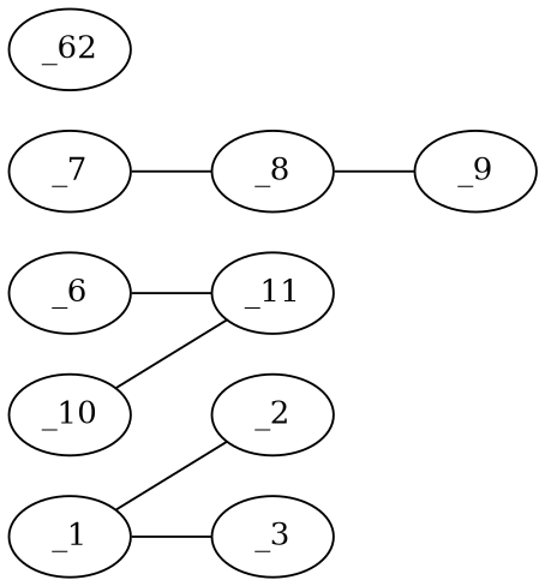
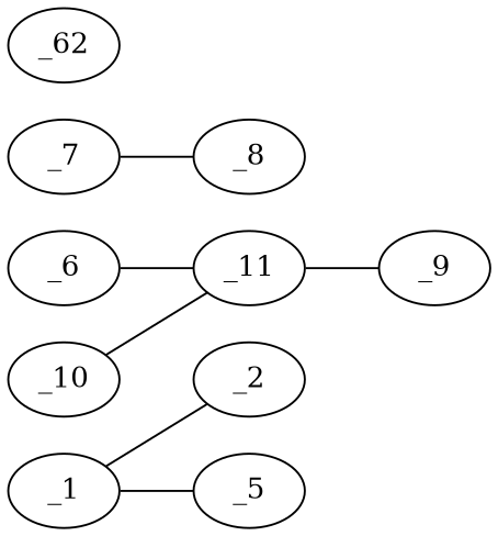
  graph {
    rankdir=LR
    node [charge=1 chem=4 symbol="N  " x=5.4641 y=-0.25]
    edge [valence=2]
    _1 [charge=3 chem=11 symbol="Co " x=4.5981]
    _2 [charge=0 y=-0.75]
-   _5 [charge=0 x=4.5981 y=-1.25 label=_3]
+   _5 [charge=0 x=4.5981 y=-1.25]
    _6 [y=0.25]
    _11 [charge=-1 x=7.1962 y=-0.75]
    _10 [x=6.3301]
    _7 [x=3.7321 y=-0.75]
    _8 [x=2.866]
    _9 [charge=-1 x=2 y=0.25]
    n10 [charge=-1 chem=7 label=_62 symbol="Cl " y=1.25]
    _1 -- _2 [valence=1]
    _1 -- _5 [valence=1]
    _6 -- _11
    _10 -- _11
    _7 -- _8
-   _8 -- _9
+   _11 -- _9
  }
